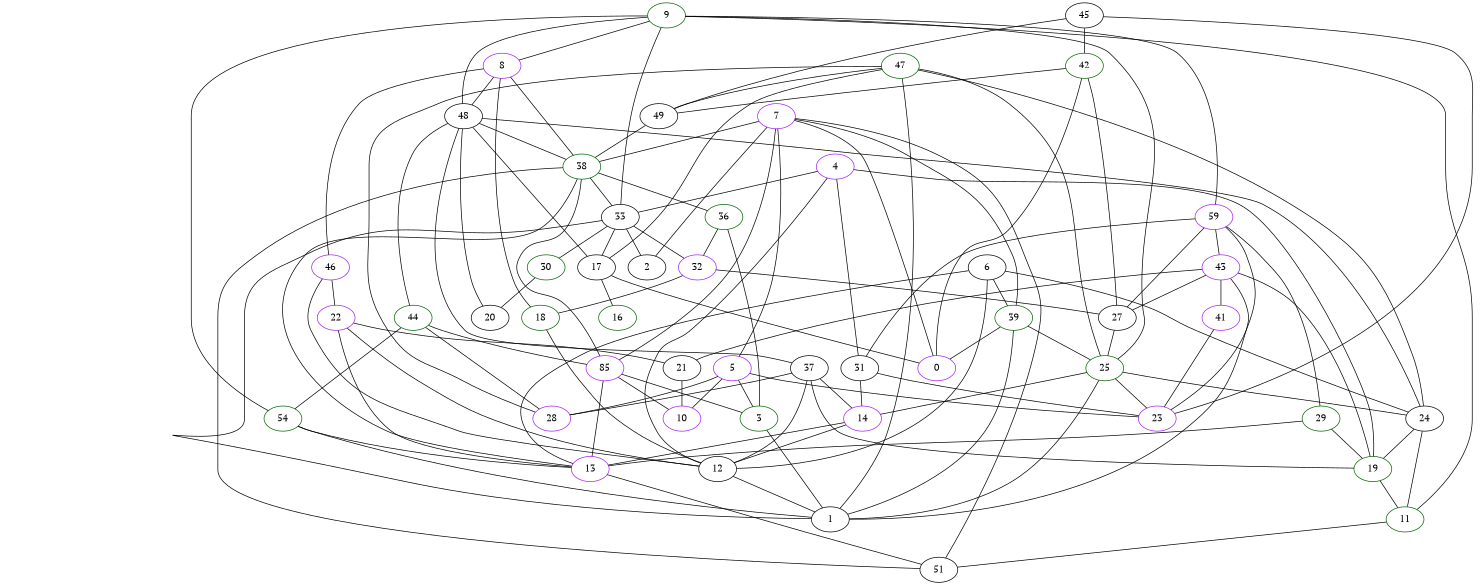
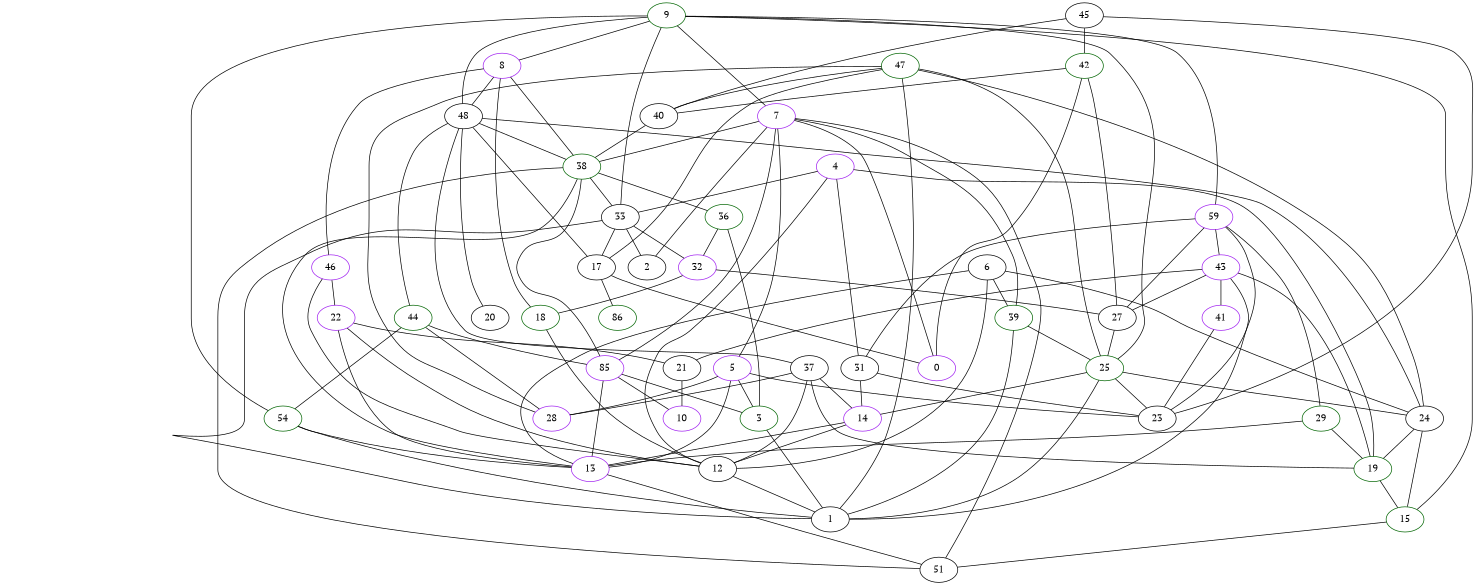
  digraph {
    fontname="PT Serif"
    node [color=black fontname="PT Serif"]
    edge [color=black dir=none fontname="PT Serif"]
    48
    44 [color=darkgreen]
    37
    17
    38 [color=darkgreen]
    24
    20
    1
    n9 [color=darkgreen label=54]
    28 [color=purple]
    n11 [color=purple label=85]
    29 [color=darkgreen]
    19 [color=darkgreen]
    13 [color=purple]
-   15 [color=darkgreen label=11]
+   15 [color=darkgreen]
    46 [color=purple]
    12
    22 [color=purple]
    7 [color=purple]
    2
    39 [color=darkgreen]
    0 [color=purple]
    5 [color=purple]
    n24 [label=51]
    43 [color=purple]
    27
    41 [color=purple]
    21
    25 [color=darkgreen]
-   23 [color=purple]
+   23
    14 [color=purple]
    8 [color=purple]
    18 [color=darkgreen]
    32 [color=purple]
    10 [color=purple]
    9 [color=darkgreen]
    33
    n38 [color=purple label=59]
-   30 [color=darkgreen]
    36 [color=darkgreen]
    3 [color=darkgreen]
    4 [color=purple]
    31
-   16 [color=darkgreen]
+   16 [color=darkgreen label=86]
    42 [color=darkgreen]
-   40 [label=49]
+   40
    47 [color=darkgreen]
    6
    45
    subgraph sub_1 {
      48
      44
      37
      17
      38
      24
      20
      1
      n9
      28
      n11
      29
      19
      13
      15
      46
      12
      22
      7
      2
      39
      0
      5
      n24
      43
      27
      41
      21
      25
      23
      14
      8
      18
      32
      10
      9
      33
      n38
-     30
      36
      3
      4
      31
      16
      42
      40
      47
      6
      45
    }
    48 -> 44
    48 -> 37
    48 -> 17
    48 -> 38
    48 -> 24
    48 -> 20
    44 -> n9
    44 -> 28
    44 -> n11
    37 -> 28
    37 -> 19
    37 -> 12
    37 -> 14
    17 -> 0
    17 -> 16
    38 -> n11
    38 -> 13
    38 -> n24
    38 -> 33
    38 -> 36
    24 -> 19
    24 -> 15
    n9 -> 1
    n9 -> 13
    n11 -> 13
    n11 -> 10
    n11 -> 3
    29 -> 19
    29 -> 13
    19 -> 15
    13 -> n24
    15 -> n24
    46 -> 12
    46 -> 22
    12 -> 1
    22 -> 13
    22 -> 12
    22 -> 21
    7 -> 38
    7 -> n11
    7 -> 2
    7 -> 39
    7 -> 0
    7 -> 5
    7 -> n24
    39 -> 1
-   39 -> 0
    39 -> 25
    5 -> 28
-   5 -> 10
+   5 -> 13
    5 -> 23
    5 -> 3
    43 -> 1
    43 -> 19
    43 -> 27
    43 -> 41
    43 -> 21
    27 -> 25
    41 -> 23
    21 -> 10
    25 -> 24
    25 -> 1
    25 -> 23
    25 -> 14
    14 -> 13
    14 -> 12
    8 -> 48
    8 -> 38
    8 -> 46
    8 -> 18
    18 -> 12
    32 -> 27
    32 -> 18
    9 -> 48
    9 -> n9
    9 -> 15
+   9 -> 7
    9 -> 25
    9 -> 8
    9 -> 33
    9 -> n38
    33 -> 17
    33 -> 1
    33 -> 2
    33 -> 32
-   33 -> 30
    n38 -> 29
    n38 -> 43
    n38 -> 27
    n38 -> 23
    n38 -> 31
-   30 -> 20
    36 -> 32
    36 -> 3
    3 -> 1
    4 -> 19
    4 -> 12
    4 -> 33
    4 -> 31
    31 -> 23
    31 -> 14
    42 -> 0
    42 -> 27
    42 -> 40
    40 -> 38
    47 -> 17
    47 -> 24
    47 -> 1
    47 -> 28
    47 -> 25
    47 -> 40
    6 -> 24
    6 -> 13
    6 -> 12
    6 -> 39
    45 -> 23
    45 -> 42
    45 -> 40
  }
